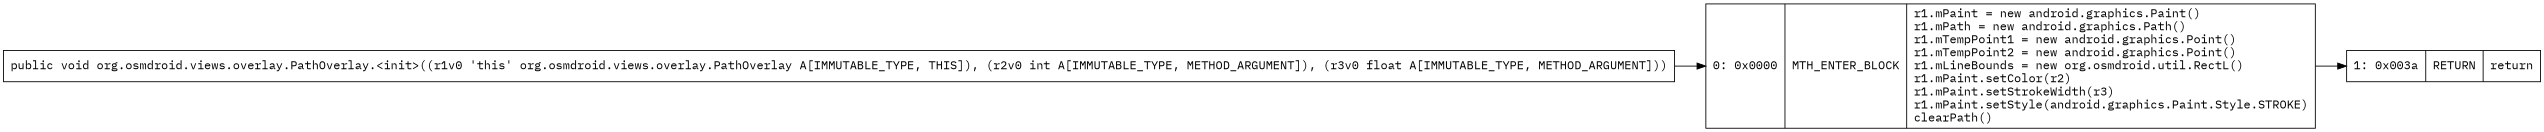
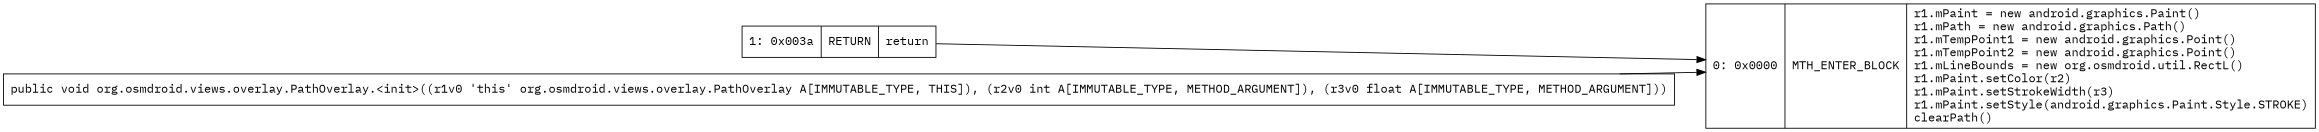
  digraph {
    rankdir=LR
    fontname="IBM Plex Mono"
    node [shape=record fontname="IBM Plex Mono"]
    edge [fontname="IBM Plex Mono"]
    n1 [label="{0\:\ 0x0000|MTH_ENTER_BLOCK\l|r1.mPaint = new android.graphics.Paint()\lr1.mPath = new android.graphics.Path()\lr1.mTempPoint1 = new android.graphics.Point()\lr1.mTempPoint2 = new android.graphics.Point()\lr1.mLineBounds = new org.osmdroid.util.RectL()\lr1.mPaint.setColor(r2)\lr1.mPaint.setStrokeWidth(r3)\lr1.mPaint.setStyle(android.graphics.Paint.Style.STROKE)\lclearPath()\l}"]
    n2 [label="{1\:\ 0x003a|RETURN\l|return\l}"]
    n3 [label="{public void org.osmdroid.views.overlay.PathOverlay.\<init\>((r1v0 'this' org.osmdroid.views.overlay.PathOverlay A[IMMUTABLE_TYPE, THIS]), (r2v0 int A[IMMUTABLE_TYPE, METHOD_ARGUMENT]), (r3v0 float A[IMMUTABLE_TYPE, METHOD_ARGUMENT])) }"]
-   n1 -> n2
+   n2 -> n1
    n3 -> n1
  }
